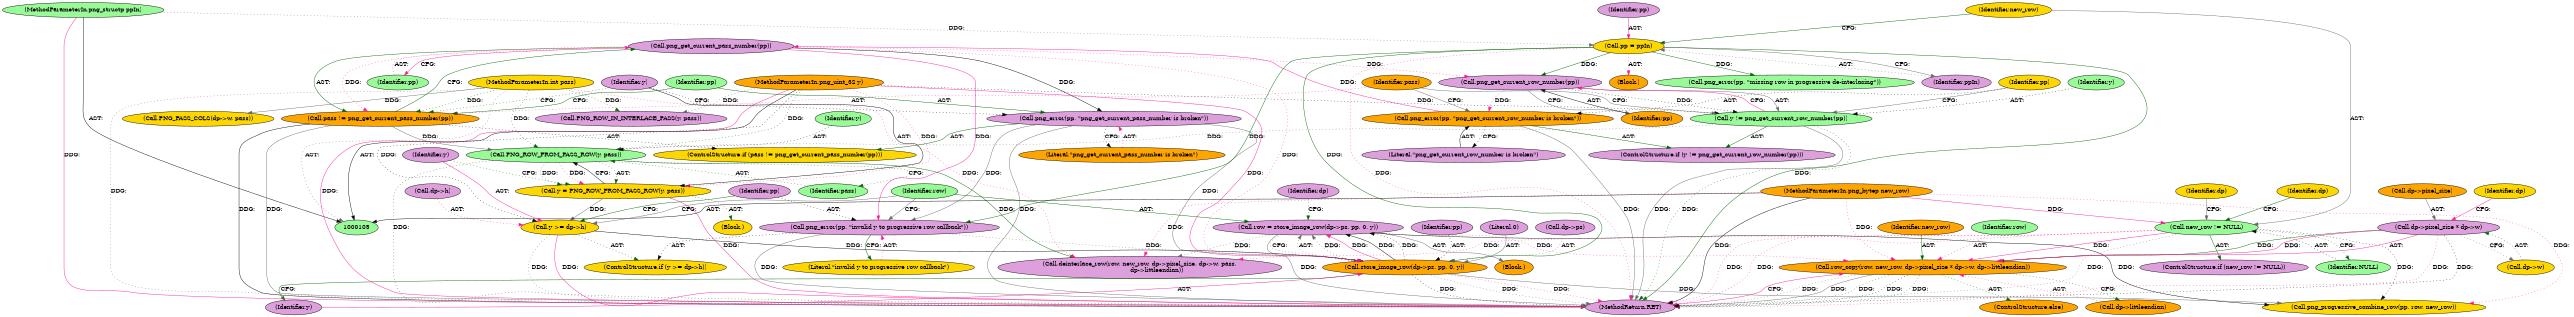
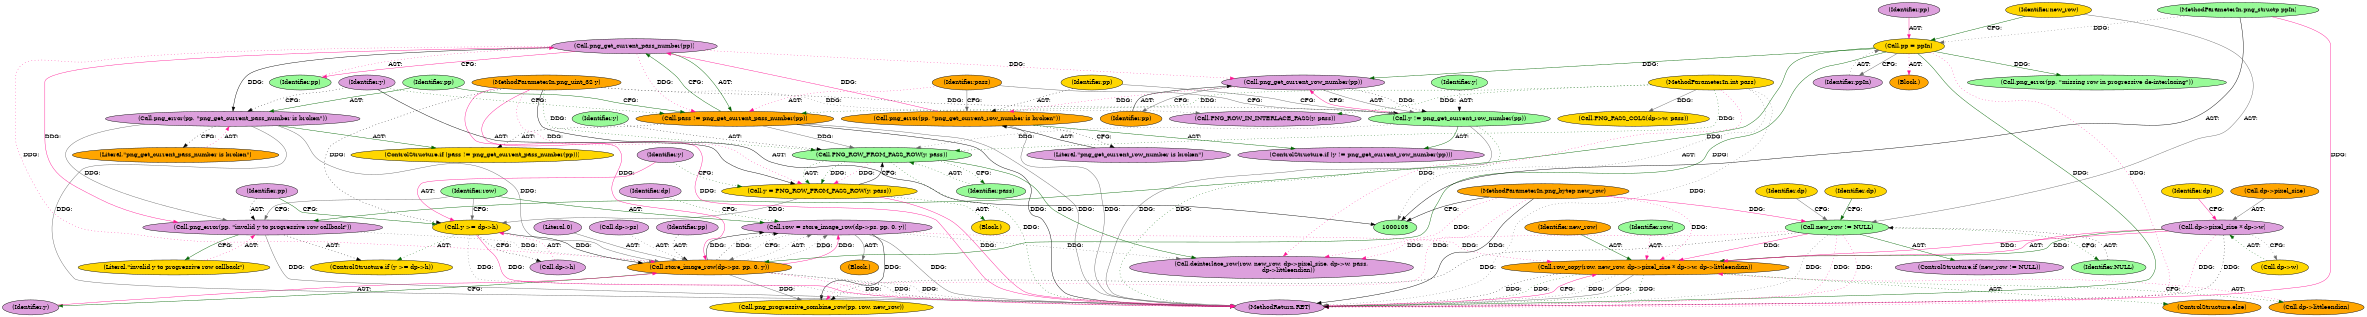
  digraph {
    node [fillcolor=plum style=filled]
    edge [color=deeppink style=dotted]
    n1 [fillcolor=orange label="(Call,row_copy(row, new_row, dp->pixel_size * dp->w, dp->littleendian))"]
    n2 [fillcolor=orange label="(ControlStructure,else)"]
    n3 [fillcolor=orange label="(Call,dp->littleendian)"]
    n4 [label="(MethodReturn,RET)"]
    n5 [label="(Call,row = store_image_row(dp->ps, pp, 0, y))"]
    n6 [fillcolor=orange label="(Call,store_image_row(dp->ps, pp, 0, y))"]
    n7 [fillcolor=orange label="(Block,)"]
    n8 [label="(Call,deinterlace_row(row, new_row, dp->pixel_size, dp->w, pass,\n                  dp->littleendian))"]
    n9 [fillcolor=gold label="(Call,png_progressive_combine_row(pp, row, new_row))"]
    n10 [label="(Identifier,y)"]
    n11 [label="(Call,png_error(pp, \"invalid y to progressive row callback\"))"]
    n12 [fillcolor=gold label="(ControlStructure,if (y >= dp->h))"]
    n13 [fillcolor=gold label="(Literal,\"invalid y to progressive row callback\")"]
    n14 [label="(Call,png_get_current_pass_number(pp))"]
    n15 [label="(Call,png_error(pp, \"png_get_current_pass_number is broken\"))"]
    n16 [fillcolor=orange label="(Call,pass != png_get_current_pass_number(pp))"]
    n17 [fillcolor=palegreen label="(Identifier,pp)"]
    n18 [label="(Call,png_get_current_row_number(pp))"]
    n19 [fillcolor=gold label="(ControlStructure,if (pass != png_get_current_pass_number(pp)))"]
    n20 [fillcolor=orange label="(Literal,\"png_get_current_pass_number is broken\")"]
    n21 [fillcolor=palegreen label="(Call,PNG_ROW_FROM_PASS_ROW(y, pass))"]
    n22 [fillcolor=orange label="(Call,png_error(pp, \"png_get_current_row_number is broken\"))"]
    n23 [fillcolor=palegreen label="(Call,y != png_get_current_row_number(pp))"]
    n24 [fillcolor=orange label="(Identifier,pp)"]
    n25 [label="(ControlStructure,if (y != png_get_current_row_number(pp)))"]
    n26 [label="(Literal,\"png_get_current_row_number is broken\")"]
    n27 [fillcolor=gold label="(Call,pp = ppIn)"]
    n28 [fillcolor=orange label="(Block,)"]
    n29 [fillcolor=palegreen label="(Call,png_error(pp, \"missing row in progressive de-interlacing\"))"]
    n30 [label="(Identifier,ppIn)"]
    n31 [fillcolor=palegreen label="(MethodParameterIn,png_structp ppIn)"]
    1000105 [fillcolor=palegreen]
    n33 [fillcolor=gold label="(Call,y >= dp->h)"]
    n34 [label="(Call,dp->h)"]
    n35 [fillcolor=gold label="(Call,y = PNG_ROW_FROM_PASS_ROW(y, pass))"]
    n36 [fillcolor=gold label="(Block,)"]
    n37 [fillcolor=palegreen label="(Identifier,pass)"]
    n38 [fillcolor=orange label="(MethodParameterIn,png_uint_32 y)"]
    n39 [label="(Call,PNG_ROW_IN_INTERLACE_PASS(y, pass))"]
    n40 [fillcolor=gold label="(MethodParameterIn,int pass)"]
    n41 [fillcolor=gold label="(Call,PNG_PASS_COLS(dp->w, pass))"]
    n42 [fillcolor=palegreen label="(Call,new_row != NULL)"]
    n43 [label="(ControlStructure,if (new_row != NULL))"]
    n44 [fillcolor=palegreen label="(Identifier,NULL)"]
    n45 [fillcolor=orange label="(MethodParameterIn,png_bytep new_row)"]
    n46 [label="(Call,dp->pixel_size * dp->w)"]
    n47 [fillcolor=gold label="(Call,dp->w)"]
    n48 [fillcolor=gold label="(Identifier,new_row)"]
    n49 [fillcolor=gold label="(Identifier,pp)"]
    n50 [fillcolor=orange label="(Identifier,pass)"]
    n51 [fillcolor=orange label="(Call,dp->pixel_size)"]
    n52 [label="(Identifier,pp)"]
    n53 [fillcolor=palegreen label="(Identifier,row)"]
    n54 [label="(Identifier,dp)"]
    n55 [label="(Identifier,y)"]
    n56 [label="(Identifier,pp)"]
    n57 [fillcolor=palegreen label="(Identifier,y)"]
    n58 [fillcolor=gold label="(Identifier,dp)"]
    n59 [label="(Identifier,pp)"]
    n60 [label="(Literal,0)"]
    n61 [fillcolor=gold label="(Identifier,dp)"]
    n62 [label="(Call,dp->ps)"]
    n63 [fillcolor=orange label="(Identifier,new_row)"]
    n64 [fillcolor=palegreen label="(Identifier,y)"]
    n65 [fillcolor=palegreen label="(Identifier,row)"]
    n66 [label="(Identifier,y)"]
    n67 [fillcolor=gold label="(Identifier,dp)"]
    n68 [fillcolor=palegreen label="(Identifier,pp)"]
    n1 -> n2 [color=darkgreen label="AST: "]
    n1 -> n3 [color=darkgreen label="CFG: "]
    n1 -> n4 [color=gray40 label="DDG: "]
    n1 -> n4 [color=gray40 label="DDG: " style=solid]
    n1 -> n4 [color=darkgreen label="DDG: "]
    n1 -> n4 [color=black label="DDG: "]
    n1 -> n4 [color=darkgreen label="DDG: "]
    n3 -> n1 [label="AST: "]
    n4 -> n1 [label="CFG: " style=solid]
    n5 -> n1 [label="DDG: "]
    n5 -> n4 [color=gray40 label="DDG: " style=solid]
    n5 -> n6 [color=gray40 label="CFG: "]
    n5 -> n7 [color=gray40 label="AST: " style=solid]
    n5 -> n8 [color=gray40 label="DDG: "]
    n5 -> n9 [color=black label="DDG: " style=solid]
    n6 -> n4 [color=black label="DDG: "]
    n6 -> n4 [color=gray40 label="DDG: "]
    n6 -> n4 [label="DDG: "]
    n6 -> n5 [color=gray40 label="AST: "]
    n6 -> n5 [color=gray40 label="DDG: "]
    n6 -> n5 [label="DDG: " style=solid]
    n6 -> n5 [color=black label="DDG: " style=solid]
    n6 -> n5 [color=black label="DDG: "]
    n6 -> n9 [color=gray40 label="DDG: " style=solid]
    n6 -> n10 [color=darkgreen label="CFG: " style=solid]
    n10 -> n6 [label="AST: " style=solid]
    n11 -> n4 [color=gray40 label="DDG: " style=solid]
    n11 -> n6 [color=gray40 label="DDG: "]
    n11 -> n12 [color=black label="AST: "]
    n11 -> n13 [color=darkgreen label="CFG: " style=solid]
    n13 -> n11 [label="AST: "]
    n14 -> n6 [label="DDG: "]
    n14 -> n11 [label="DDG: " style=solid]
    n14 -> n15 [color=black label="DDG: " style=solid]
    n14 -> n16 [color=darkgreen label="AST: " style=solid]
    n14 -> n16 [label="DDG: "]
    n14 -> n17 [label="CFG: " style=solid]
    n14 -> n18 [label="DDG: "]
    n15 -> n4 [color=gray40 label="DDG: " style=solid]
    n15 -> n6 [color=gray40 label="DDG: " style=solid]
    n15 -> n11 [color=gray40 label="DDG: " style=solid]
    n15 -> n19 [color=darkgreen label="AST: " style=solid]
    n15 -> n20 [color=black label="CFG: "]
    n16 -> n4 [color=black label="DDG: " style=solid]
    n16 -> n4 [color=gray40 label="DDG: " style=solid]
    n16 -> n14 [color=darkgreen label="CFG: " style=solid]
    n16 -> n19 [color=black label="AST: "]
    n16 -> n21 [color=gray40 label="DDG: " style=solid]
    n17 -> n14 [label="AST: "]
    n18 -> n22 [label="DDG: "]
    n18 -> n23 [color=gray40 label="AST: " style=solid]
    n18 -> n23 [color=black label="DDG: "]
    n18 -> n24 [color=gray40 label="CFG: " style=solid]
    n20 -> n15 [label="AST: "]
    n21 -> n4 [color=darkgreen label="DDG: "]
    n21 -> n8 [color=darkgreen label="DDG: " style=solid]
    n21 -> n35 [color=darkgreen label="AST: "]
    n21 -> n35 [color=darkgreen label="DDG: "]
    n21 -> n35 [label="DDG: "]
    n21 -> n37 [color=darkgreen label="CFG: "]
    n22 -> n4 [color=gray40 label="DDG: " style=solid]
    n22 -> n14 [label="DDG: " style=solid]
    n22 -> n25 [color=darkgreen label="AST: " style=solid]
    n22 -> n26 [color=black label="CFG: "]
    n23 -> n4 [color=gray40 label="DDG: " style=solid]
    n23 -> n4 [color=darkgreen label="DDG: "]
    n23 -> n18 [label="CFG: " style=solid]
    n23 -> n21 [color=gray40 label="DDG: "]
    n23 -> n25 [color=darkgreen label="AST: " style=solid]
    n24 -> n18 [color=black label="AST: " style=solid]
    n26 -> n22 [color=black label="AST: " style=solid]
    n27 -> n4 [label="DDG: "]
    n27 -> n4 [color=darkgreen label="DDG: " style=solid]
    n27 -> n6 [color=darkgreen label="DDG: " style=solid]
    n27 -> n11 [color=darkgreen label="DDG: " style=solid]
    n27 -> n18 [color=darkgreen label="DDG: " style=solid]
    n27 -> n28 [label="AST: "]
    n27 -> n29 [color=darkgreen label="DDG: " style=solid]
    n27 -> n30 [color=gray40 label="CFG: " style=solid]
    n30 -> n27 [color=gray40 label="AST: "]
    n31 -> n4 [label="DDG: " style=solid]
    n31 -> n27 [color=gray40 label="DDG: "]
    n31 -> 1000105 [color=black label="AST: " style=solid]
    n33 -> n4 [color=gray40 label="DDG: "]
    n33 -> n4 [label="DDG: " style=solid]
    n33 -> n6 [color=black label="DDG: " style=solid]
    n33 -> n12 [color=darkgreen label="AST: "]
+   n33 -> n34 [color=black label="CFG: "]
    n34 -> n33 [label="AST: "]
    n35 -> n4 [label="DDG: " style=solid]
    n35 -> n21 [color=black label="CFG: " style=solid]
    n35 -> n33 [color=gray40 label="DDG: " style=solid]
    n35 -> n36 [color=darkgreen label="AST: "]
    n37 -> n21 [color=darkgreen label="AST: "]
    n38 -> n4 [label="DDG: " style=solid]
    n38 -> n6 [label="DDG: " style=solid]
    n38 -> n21 [color=darkgreen label="DDG: "]
    n38 -> n23 [color=black label="DDG: "]
    n38 -> 1000105 [color=black label="AST: " style=solid]
    n38 -> n33 [color=black label="DDG: "]
    n38 -> n35 [label="DDG: "]
    n38 -> n39 [color=gray40 label="DDG: "]
    n40 -> n4 [color=gray40 label="DDG: "]
    n40 -> n8 [label="DDG: "]
    n40 -> n16 [color=darkgreen label="DDG: "]
    n40 -> n21 [color=darkgreen label="DDG: "]
    n40 -> 1000105 [color=gray40 label="AST: "]
    n40 -> n39 [color=darkgreen label="DDG: "]
    n40 -> n41 [color=gray40 label="DDG: " style=solid]
    n42 -> n1 [label="DDG: " style=solid]
    n42 -> n4 [label="DDG: "]
    n42 -> n4 [label="DDG: "]
    n42 -> n4 [color=gray40 label="DDG: "]
    n42 -> n8 [label="DDG: "]
    n42 -> n9 [color=black label="DDG: "]
    n42 -> n43 [color=darkgreen label="AST: " style=solid]
    n42 -> n44 [color=darkgreen label="CFG: "]
    n44 -> n42 [color=black label="AST: "]
    n45 -> n1 [label="DDG: "]
    n45 -> n4 [color=black label="DDG: " style=solid]
    n45 -> n8 [label="DDG: "]
    n45 -> n9 [label="DDG: "]
-   n45 -> 1000105 [color=black label="AST: " style=solid]
+   n45 -> 1000105 [color=black label="CFG: " style=solid]
    n45 -> n42 [label="DDG: " style=solid]
    n46 -> n1 [label="AST: " style=solid]
    n46 -> n1 [color=darkgreen label="DDG: " style=solid]
    n46 -> n1 [label="DDG: " style=solid]
    n46 -> n4 [label="DDG: "]
    n46 -> n4 [color=black label="DDG: "]
    n46 -> n47 [color=gray40 label="CFG: "]
    n47 -> n46 [color=darkgreen label="AST: "]
    n48 -> n27 [color=darkgreen label="CFG: " style=solid]
    n48 -> n42 [color=gray40 label="AST: " style=solid]
    n49 -> n22 [color=black label="AST: "]
    n49 -> n23 [color=gray40 label="CFG: " style=solid]
    n50 -> n16 [label="AST: "]
    n50 -> n22 [color=gray40 label="CFG: " style=solid]
    n50 -> n23 [color=gray40 label="CFG: " style=solid]
    n51 -> n46 [color=gray40 label="AST: " style=solid]
    n52 -> n6 [color=black label="AST: "]
    n53 -> n5 [color=darkgreen label="AST: " style=solid]
    n53 -> n11 [color=gray40 label="CFG: " style=solid]
    n53 -> n33 [color=gray40 label="CFG: " style=solid]
    n54 -> n5 [color=darkgreen label="CFG: "]
    n55 -> n33 [label="AST: " style=solid]
    n55 -> n35 [color=darkgreen label="CFG: "]
    n56 -> n27 [label="AST: " style=solid]
    n57 -> n21 [color=black label="AST: "]
    n58 -> n42 [color=darkgreen label="CFG: " style=solid]
    n59 -> n11 [color=black label="AST: "]
    n59 -> n33 [color=darkgreen label="CFG: " style=solid]
    n60 -> n6 [color=gray40 label="AST: " style=solid]
    n61 -> n42 [color=gray40 label="CFG: " style=solid]
    n62 -> n6 [color=gray40 label="AST: "]
    n63 -> n1 [color=darkgreen label="AST: " style=solid]
    n64 -> n23 [color=black label="AST: "]
    n65 -> n1 [label="AST: "]
    n66 -> n15 [color=black label="CFG: "]
    n66 -> n16 [color=darkgreen label="CFG: "]
    n66 -> n35 [color=black label="AST: " style=solid]
    n67 -> n46 [label="CFG: " style=solid]
    n68 -> n15 [color=darkgreen label="AST: " style=solid]
    n68 -> n16 [color=darkgreen label="CFG: " style=solid]
  }
